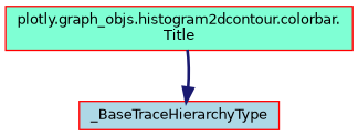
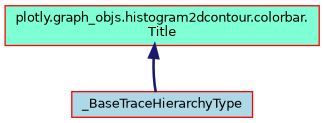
  digraph {
    node [color=red fontname=Helvetica fontsize=10 shape=record style=filled]
    n1 [fillcolor=aquamarine fontcolor=black height=0.2 label="plotly.graph_objs.histogram2dcontour.colorbar.\lTitle" width=0.4]
    n2 [fillcolor=lightblue height=0.2 label=_BaseTraceHierarchyType width=0.4]
-   n2 -> n1 [color=midnightblue dir=back fontname=Helvetica fontsize=10 labelfontname=Helvetica labelfontsize=10 style=bold]
+   n1 -> n2 [color=midnightblue dir=back fontname=Helvetica fontsize=10 labelfontname=Helvetica labelfontsize=10 style=bold]
  }
